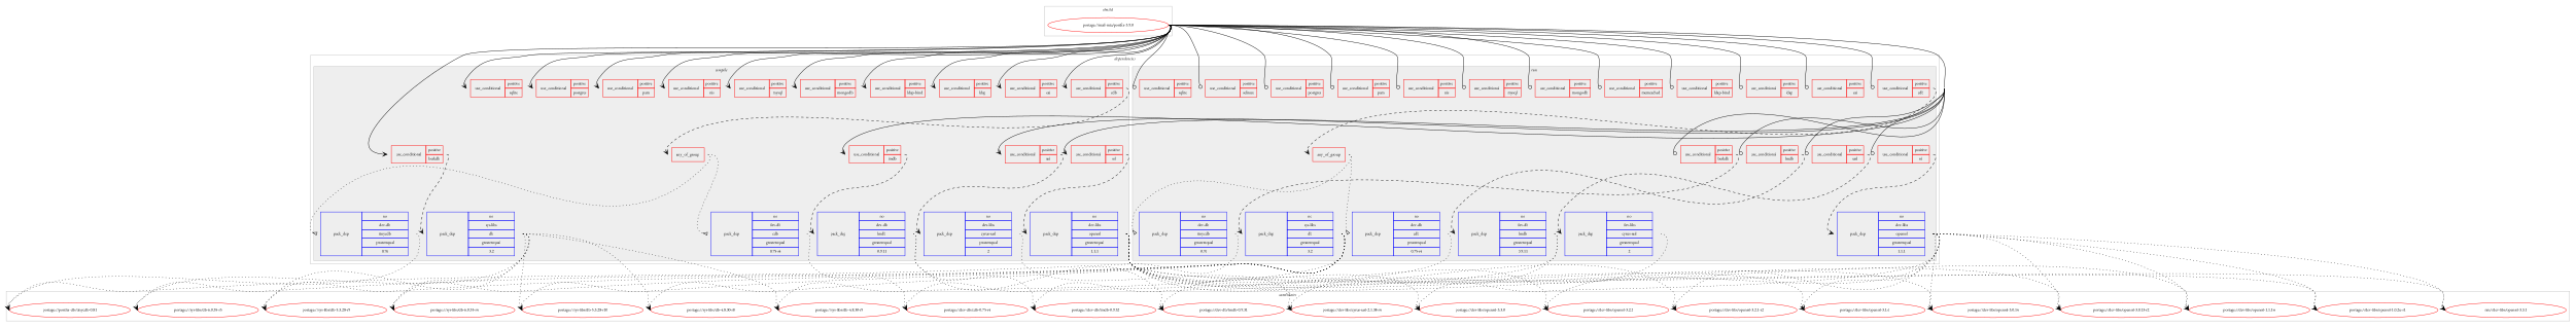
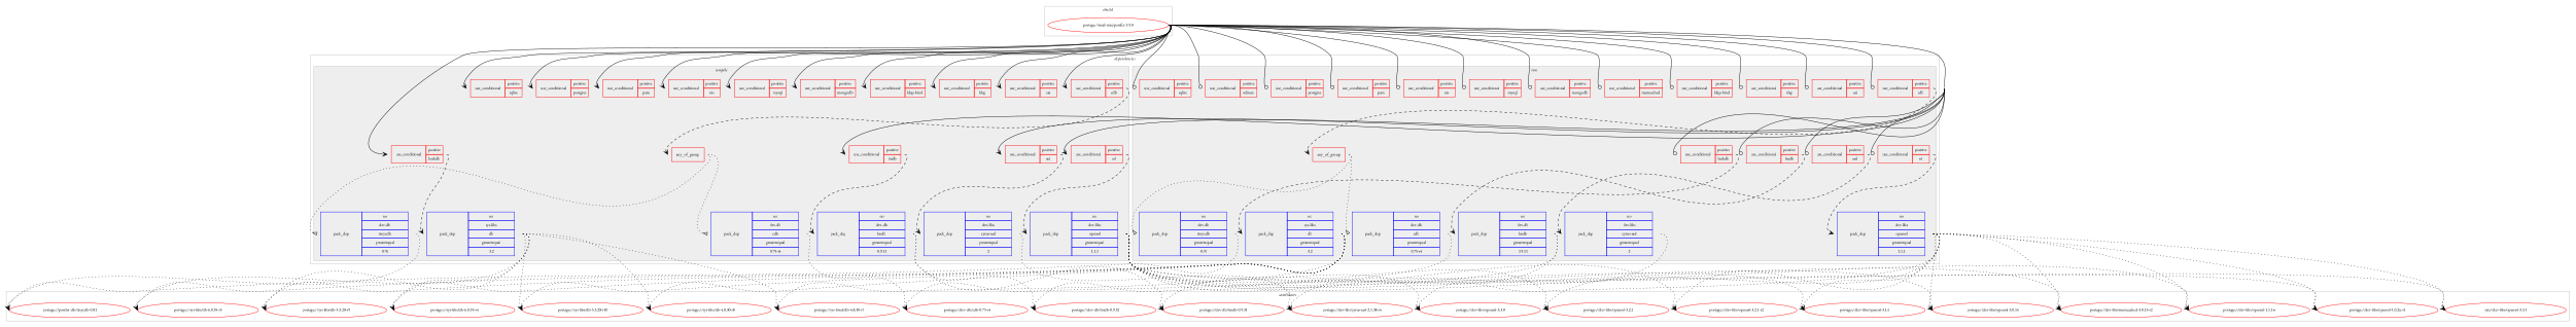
  digraph {
    compound=true
    concentrate=true
    fontname="EB Garamond"
    fontsize=10
    newrank=true
    rankdir=TB
    ranksep=1.5
    node [color=red fontname="EB Garamond" fontsize=10 shape=none]
    edge [arrowhead=vee fontname="EB Garamond" headport=w style=dotted tailport=e weight=20]
    n1 [label="portage://mail-mta/postfix-3.9.0" width=4 shape=""]
    n2 [color=blue label=<<TABLE BORDER="0" CELLBORDER="1" CELLSPACING="0" CELLPADDING="4" WIDTH="220"><TR><TD ROWSPAN="6" CELLPADDING="30">pack_dep</TD></TR><TR><TD WIDTH="110">no</TD></TR><TR><TD>sys-libs</TD></TR><TR><TD>db</TD></TR><TR><TD>greaterequal</TD></TR><TR><TD>3.2</TD></TR></TABLE>>]
    n3 [label=<<TABLE BORDER="0" CELLBORDER="1" CELLSPACING="0" CELLPADDING="4"><TR><TD ROWSPAN="3" CELLPADDING="10">use_conditional</TD></TR><TR><TD>positive</TD></TR><TR><TD>berkdb</TD></TR></TABLE>>]
    n4 [color=blue label=<<TABLE BORDER="0" CELLBORDER="1" CELLSPACING="0" CELLPADDING="4" WIDTH="220"><TR><TD ROWSPAN="6" CELLPADDING="30">pack_dep</TD></TR><TR><TD WIDTH="110">no</TD></TR><TR><TD>dev-db</TD></TR><TR><TD>tinycdb</TD></TR><TR><TD>greaterequal</TD></TR><TR><TD>0.76</TD></TR></TABLE>>]
    n5 [color=blue label=<<TABLE BORDER="0" CELLBORDER="1" CELLSPACING="0" CELLPADDING="4" WIDTH="220"><TR><TD ROWSPAN="6" CELLPADDING="30">pack_dep</TD></TR><TR><TD WIDTH="110">no</TD></TR><TR><TD>dev-db</TD></TR><TR><TD>cdb</TD></TR><TR><TD>greaterequal</TD></TR><TR><TD>0.75-r4</TD></TR></TABLE>>]
    n6 [label=<<TABLE BORDER="0" CELLBORDER="1" CELLSPACING="0" CELLPADDING="4"><TR><TD CELLPADDING="10">any_of_group</TD></TR></TABLE>>]
    n7 [label=<<TABLE BORDER="0" CELLBORDER="1" CELLSPACING="0" CELLPADDING="4"><TR><TD ROWSPAN="3" CELLPADDING="10">use_conditional</TD></TR><TR><TD>positive</TD></TR><TR><TD>cdb</TD></TR></TABLE>>]
    n8 [label=<<TABLE BORDER="0" CELLBORDER="1" CELLSPACING="0" CELLPADDING="4"><TR><TD ROWSPAN="3" CELLPADDING="10">use_conditional</TD></TR><TR><TD>positive</TD></TR><TR><TD>eai</TD></TR></TABLE>>]
    n9 [label=<<TABLE BORDER="0" CELLBORDER="1" CELLSPACING="0" CELLPADDING="4"><TR><TD ROWSPAN="3" CELLPADDING="10">use_conditional</TD></TR><TR><TD>positive</TD></TR><TR><TD>ldap</TD></TR></TABLE>>]
    n10 [label=<<TABLE BORDER="0" CELLBORDER="1" CELLSPACING="0" CELLPADDING="4"><TR><TD ROWSPAN="3" CELLPADDING="10">use_conditional</TD></TR><TR><TD>positive</TD></TR><TR><TD>ldap-bind</TD></TR></TABLE>>]
    n11 [color=blue label=<<TABLE BORDER="0" CELLBORDER="1" CELLSPACING="0" CELLPADDING="4" WIDTH="220"><TR><TD ROWSPAN="6" CELLPADDING="30">pack_dep</TD></TR><TR><TD WIDTH="110">no</TD></TR><TR><TD>dev-db</TD></TR><TR><TD>lmdb</TD></TR><TR><TD>greaterequal</TD></TR><TR><TD>0.9.11</TD></TR></TABLE>>]
    n12 [label=<<TABLE BORDER="0" CELLBORDER="1" CELLSPACING="0" CELLPADDING="4"><TR><TD ROWSPAN="3" CELLPADDING="10">use_conditional</TD></TR><TR><TD>positive</TD></TR><TR><TD>lmdb</TD></TR></TABLE>>]
    n13 [label=<<TABLE BORDER="0" CELLBORDER="1" CELLSPACING="0" CELLPADDING="4"><TR><TD ROWSPAN="3" CELLPADDING="10">use_conditional</TD></TR><TR><TD>positive</TD></TR><TR><TD>mongodb</TD></TR></TABLE>>]
    n14 [label=<<TABLE BORDER="0" CELLBORDER="1" CELLSPACING="0" CELLPADDING="4"><TR><TD ROWSPAN="3" CELLPADDING="10">use_conditional</TD></TR><TR><TD>positive</TD></TR><TR><TD>mysql</TD></TR></TABLE>>]
    n15 [label=<<TABLE BORDER="0" CELLBORDER="1" CELLSPACING="0" CELLPADDING="4"><TR><TD ROWSPAN="3" CELLPADDING="10">use_conditional</TD></TR><TR><TD>positive</TD></TR><TR><TD>nis</TD></TR></TABLE>>]
    n16 [label=<<TABLE BORDER="0" CELLBORDER="1" CELLSPACING="0" CELLPADDING="4"><TR><TD ROWSPAN="3" CELLPADDING="10">use_conditional</TD></TR><TR><TD>positive</TD></TR><TR><TD>pam</TD></TR></TABLE>>]
    n17 [label=<<TABLE BORDER="0" CELLBORDER="1" CELLSPACING="0" CELLPADDING="4"><TR><TD ROWSPAN="3" CELLPADDING="10">use_conditional</TD></TR><TR><TD>positive</TD></TR><TR><TD>postgres</TD></TR></TABLE>>]
    n18 [color=blue label=<<TABLE BORDER="0" CELLBORDER="1" CELLSPACING="0" CELLPADDING="4" WIDTH="220"><TR><TD ROWSPAN="6" CELLPADDING="30">pack_dep</TD></TR><TR><TD WIDTH="110">no</TD></TR><TR><TD>dev-libs</TD></TR><TR><TD>cyrus-sasl</TD></TR><TR><TD>greaterequal</TD></TR><TR><TD>2</TD></TR></TABLE>>]
    n19 [label=<<TABLE BORDER="0" CELLBORDER="1" CELLSPACING="0" CELLPADDING="4"><TR><TD ROWSPAN="3" CELLPADDING="10">use_conditional</TD></TR><TR><TD>positive</TD></TR><TR><TD>sasl</TD></TR></TABLE>>]
    n20 [label=<<TABLE BORDER="0" CELLBORDER="1" CELLSPACING="0" CELLPADDING="4"><TR><TD ROWSPAN="3" CELLPADDING="10">use_conditional</TD></TR><TR><TD>positive</TD></TR><TR><TD>sqlite</TD></TR></TABLE>>]
    n21 [color=blue label=<<TABLE BORDER="0" CELLBORDER="1" CELLSPACING="0" CELLPADDING="4" WIDTH="220"><TR><TD ROWSPAN="6" CELLPADDING="30">pack_dep</TD></TR><TR><TD WIDTH="110">no</TD></TR><TR><TD>dev-libs</TD></TR><TR><TD>openssl</TD></TR><TR><TD>greaterequal</TD></TR><TR><TD>1.1.1</TD></TR></TABLE>>]
    n22 [label=<<TABLE BORDER="0" CELLBORDER="1" CELLSPACING="0" CELLPADDING="4"><TR><TD ROWSPAN="3" CELLPADDING="10">use_conditional</TD></TR><TR><TD>positive</TD></TR><TR><TD>ssl</TD></TR></TABLE>>]
    n23 [color=blue label=<<TABLE BORDER="0" CELLBORDER="1" CELLSPACING="0" CELLPADDING="4" WIDTH="220"><TR><TD ROWSPAN="6" CELLPADDING="30">pack_dep</TD></TR><TR><TD WIDTH="110">no</TD></TR><TR><TD>sys-libs</TD></TR><TR><TD>db</TD></TR><TR><TD>greaterequal</TD></TR><TR><TD>3.2</TD></TR></TABLE>>]
    n24 [label=<<TABLE BORDER="0" CELLBORDER="1" CELLSPACING="0" CELLPADDING="4"><TR><TD ROWSPAN="3" CELLPADDING="10">use_conditional</TD></TR><TR><TD>positive</TD></TR><TR><TD>berkdb</TD></TR></TABLE>>]
    n25 [color=blue label=<<TABLE BORDER="0" CELLBORDER="1" CELLSPACING="0" CELLPADDING="4" WIDTH="220"><TR><TD ROWSPAN="6" CELLPADDING="30">pack_dep</TD></TR><TR><TD WIDTH="110">no</TD></TR><TR><TD>dev-db</TD></TR><TR><TD>tinycdb</TD></TR><TR><TD>greaterequal</TD></TR><TR><TD>0.76</TD></TR></TABLE>>]
    n26 [color=blue label=<<TABLE BORDER="0" CELLBORDER="1" CELLSPACING="0" CELLPADDING="4" WIDTH="220"><TR><TD ROWSPAN="6" CELLPADDING="30">pack_dep</TD></TR><TR><TD WIDTH="110">no</TD></TR><TR><TD>dev-db</TD></TR><TR><TD>cdb</TD></TR><TR><TD>greaterequal</TD></TR><TR><TD>0.75-r4</TD></TR></TABLE>>]
    n27 [label=<<TABLE BORDER="0" CELLBORDER="1" CELLSPACING="0" CELLPADDING="4"><TR><TD CELLPADDING="10">any_of_group</TD></TR></TABLE>>]
    n28 [label=<<TABLE BORDER="0" CELLBORDER="1" CELLSPACING="0" CELLPADDING="4"><TR><TD ROWSPAN="3" CELLPADDING="10">use_conditional</TD></TR><TR><TD>positive</TD></TR><TR><TD>cdb</TD></TR></TABLE>>]
    n29 [label=<<TABLE BORDER="0" CELLBORDER="1" CELLSPACING="0" CELLPADDING="4"><TR><TD ROWSPAN="3" CELLPADDING="10">use_conditional</TD></TR><TR><TD>positive</TD></TR><TR><TD>eai</TD></TR></TABLE>>]
    n30 [label=<<TABLE BORDER="0" CELLBORDER="1" CELLSPACING="0" CELLPADDING="4"><TR><TD ROWSPAN="3" CELLPADDING="10">use_conditional</TD></TR><TR><TD>positive</TD></TR><TR><TD>ldap</TD></TR></TABLE>>]
    n31 [label=<<TABLE BORDER="0" CELLBORDER="1" CELLSPACING="0" CELLPADDING="4"><TR><TD ROWSPAN="3" CELLPADDING="10">use_conditional</TD></TR><TR><TD>positive</TD></TR><TR><TD>ldap-bind</TD></TR></TABLE>>]
    n32 [label=<<TABLE BORDER="0" CELLBORDER="1" CELLSPACING="0" CELLPADDING="4"><TR><TD ROWSPAN="3" CELLPADDING="10">use_conditional</TD></TR><TR><TD>positive</TD></TR><TR><TD>memcached</TD></TR></TABLE>>]
    n33 [color=blue label=<<TABLE BORDER="0" CELLBORDER="1" CELLSPACING="0" CELLPADDING="4" WIDTH="220"><TR><TD ROWSPAN="6" CELLPADDING="30">pack_dep</TD></TR><TR><TD WIDTH="110">no</TD></TR><TR><TD>dev-db</TD></TR><TR><TD>lmdb</TD></TR><TR><TD>greaterequal</TD></TR><TR><TD>0.9.11</TD></TR></TABLE>>]
    n34 [label=<<TABLE BORDER="0" CELLBORDER="1" CELLSPACING="0" CELLPADDING="4"><TR><TD ROWSPAN="3" CELLPADDING="10">use_conditional</TD></TR><TR><TD>positive</TD></TR><TR><TD>lmdb</TD></TR></TABLE>>]
    n35 [label=<<TABLE BORDER="0" CELLBORDER="1" CELLSPACING="0" CELLPADDING="4"><TR><TD ROWSPAN="3" CELLPADDING="10">use_conditional</TD></TR><TR><TD>positive</TD></TR><TR><TD>mongodb</TD></TR></TABLE>>]
    n36 [label=<<TABLE BORDER="0" CELLBORDER="1" CELLSPACING="0" CELLPADDING="4"><TR><TD ROWSPAN="3" CELLPADDING="10">use_conditional</TD></TR><TR><TD>positive</TD></TR><TR><TD>mysql</TD></TR></TABLE>>]
    n37 [label=<<TABLE BORDER="0" CELLBORDER="1" CELLSPACING="0" CELLPADDING="4"><TR><TD ROWSPAN="3" CELLPADDING="10">use_conditional</TD></TR><TR><TD>positive</TD></TR><TR><TD>nis</TD></TR></TABLE>>]
    n38 [label=<<TABLE BORDER="0" CELLBORDER="1" CELLSPACING="0" CELLPADDING="4"><TR><TD ROWSPAN="3" CELLPADDING="10">use_conditional</TD></TR><TR><TD>positive</TD></TR><TR><TD>pam</TD></TR></TABLE>>]
    n39 [label=<<TABLE BORDER="0" CELLBORDER="1" CELLSPACING="0" CELLPADDING="4"><TR><TD ROWSPAN="3" CELLPADDING="10">use_conditional</TD></TR><TR><TD>positive</TD></TR><TR><TD>postgres</TD></TR></TABLE>>]
    n40 [color=blue label=<<TABLE BORDER="0" CELLBORDER="1" CELLSPACING="0" CELLPADDING="4" WIDTH="220"><TR><TD ROWSPAN="6" CELLPADDING="30">pack_dep</TD></TR><TR><TD WIDTH="110">no</TD></TR><TR><TD>dev-libs</TD></TR><TR><TD>cyrus-sasl</TD></TR><TR><TD>greaterequal</TD></TR><TR><TD>2</TD></TR></TABLE>>]
    n41 [label=<<TABLE BORDER="0" CELLBORDER="1" CELLSPACING="0" CELLPADDING="4"><TR><TD ROWSPAN="3" CELLPADDING="10">use_conditional</TD></TR><TR><TD>positive</TD></TR><TR><TD>sasl</TD></TR></TABLE>>]
    n42 [label=<<TABLE BORDER="0" CELLBORDER="1" CELLSPACING="0" CELLPADDING="4"><TR><TD ROWSPAN="3" CELLPADDING="10">use_conditional</TD></TR><TR><TD>positive</TD></TR><TR><TD>selinux</TD></TR></TABLE>>]
    n43 [label=<<TABLE BORDER="0" CELLBORDER="1" CELLSPACING="0" CELLPADDING="4"><TR><TD ROWSPAN="3" CELLPADDING="10">use_conditional</TD></TR><TR><TD>positive</TD></TR><TR><TD>sqlite</TD></TR></TABLE>>]
    n44 [color=blue label=<<TABLE BORDER="0" CELLBORDER="1" CELLSPACING="0" CELLPADDING="4" WIDTH="220"><TR><TD ROWSPAN="6" CELLPADDING="30">pack_dep</TD></TR><TR><TD WIDTH="110">no</TD></TR><TR><TD>dev-libs</TD></TR><TR><TD>openssl</TD></TR><TR><TD>greaterequal</TD></TR><TR><TD>1.1.1</TD></TR></TABLE>>]
    n45 [label=<<TABLE BORDER="0" CELLBORDER="1" CELLSPACING="0" CELLPADDING="4"><TR><TD ROWSPAN="3" CELLPADDING="10">use_conditional</TD></TR><TR><TD>positive</TD></TR><TR><TD>ssl</TD></TR></TABLE>>]
    n46 [label="portage://dev-db/cdb-0.75-r4" width=4 shape=""]
    n47 [label="portage://sys-libs/db-4.8.30-r8" width=4 shape=""]
-   n48 [label="portage://sys-libs/db-4.8.30-r9" width=4 shape=""]
+   n48 [label="portage://sys-bind/db-4.8.30-r9" width=4 shape=""]
    n49 [label="portage://sys-libs/db-5.3.28-r10" width=4 shape=""]
    n50 [label="portage://sys-libs/db-5.3.28-r9" width=4 shape=""]
    n51 [label="portage://sys-libs/db-6.0.35-r4" width=4 shape=""]
    n52 [label="portage://sys-libs/db-6.0.35-r5" width=4 shape=""]
    n53 [label="portage://postfix-db/tinycdb-0.81" width=4 shape=""]
    n54 [label="portage://dev-db/lmdb-0.9.31" width=4 shape=""]
    n55 [label="portage://dev-db/lmdb-0.9.32" width=4 shape=""]
    n56 [label="portage://dev-libs/cyrus-sasl-2.1.38-r4" width=4 shape=""]
    n57 [label="portage://dev-libs/openssl-1.0.2u-r1" width=4 shape=""]
    n58 [label="portage://dev-libs/openssl-1.1.1w" width=4 shape=""]
-   n59 [label="portage://dev-libs/openssl-3.0.13-r2" width=4 shape=""]
+   n59 [label="portage://dev-libs/memcached-3.0.13-r2" width=4 shape=""]
    n60 [label="portage://dev-libs/openssl-3.0.14" width=4 shape=""]
    n61 [label="portage://dev-libs/openssl-3.1.6" width=4 shape=""]
    n62 [label="portage://dev-libs/openssl-3.2.1-r2" width=4 shape=""]
    n63 [label="portage://dev-libs/openssl-3.2.2" width=4 shape=""]
    n64 [label="portage://dev-libs/openssl-3.3.0" width=4 shape=""]
    n65 [label="nis://dev-libs/openssl-3.3.1" width=4 shape=""]
    subgraph cluster_1 {
      color=gray
      label=<<i>ebuild</i>>
      rank=same
      n1
    }
    subgraph cluster_2 {
      color=gray
      label=<<i>dependencies</i>>
      subgraph cluster_3 {
        color=gray
        fillcolor="#eeeeee"
        label=<<i>compile</i>>
        style=filled
        subgraph sub_4 {
          color=gray
          fillcolor="#eeeeee"
          label=<<i>compile</i>>
          style=filled
          n3
          subgraph sub_5 {
            color=gray
            fillcolor="#eeeeee"
            label=<<i>compile</i>>
            style=filled
            n2
          }
        }
        subgraph sub_6 {
          color=gray
          fillcolor="#eeeeee"
          label=<<i>compile</i>>
          style=filled
          n7
          subgraph sub_7 {
            color=gray
            fillcolor="#eeeeee"
            label=<<i>compile</i>>
            style=filled
            n6
            subgraph sub_8 {
              color=gray
              fillcolor="#eeeeee"
              label=<<i>compile</i>>
              style=filled
              n4
            }
            subgraph sub_9 {
              color=gray
              fillcolor="#eeeeee"
              label=<<i>compile</i>>
              style=filled
              n5
            }
          }
        }
        subgraph sub_10 {
          color=gray
          fillcolor="#eeeeee"
          label=<<i>compile</i>>
          style=filled
          n8
        }
        subgraph sub_11 {
          color=gray
          fillcolor="#eeeeee"
          label=<<i>compile</i>>
          style=filled
          n9
        }
        subgraph sub_12 {
          color=gray
          fillcolor="#eeeeee"
          label=<<i>compile</i>>
          style=filled
          n10
        }
        subgraph sub_13 {
          color=gray
          fillcolor="#eeeeee"
          label=<<i>compile</i>>
          style=filled
          n12
          subgraph sub_14 {
            color=gray
            fillcolor="#eeeeee"
            label=<<i>compile</i>>
            style=filled
            n11
          }
        }
        subgraph sub_15 {
          color=gray
          fillcolor="#eeeeee"
          label=<<i>compile</i>>
          style=filled
          n13
        }
        subgraph sub_16 {
          color=gray
          fillcolor="#eeeeee"
          label=<<i>compile</i>>
          style=filled
          n14
        }
        subgraph sub_17 {
          color=gray
          fillcolor="#eeeeee"
          label=<<i>compile</i>>
          style=filled
          n15
        }
        subgraph sub_18 {
          color=gray
          fillcolor="#eeeeee"
          label=<<i>compile</i>>
          style=filled
          n16
        }
        subgraph sub_19 {
          color=gray
          fillcolor="#eeeeee"
          label=<<i>compile</i>>
          style=filled
          n17
        }
        subgraph sub_20 {
          color=gray
          fillcolor="#eeeeee"
          label=<<i>compile</i>>
          style=filled
          n19
          subgraph sub_21 {
            color=gray
            fillcolor="#eeeeee"
            label=<<i>compile</i>>
            style=filled
            n18
          }
        }
        subgraph sub_22 {
          color=gray
          fillcolor="#eeeeee"
          label=<<i>compile</i>>
          style=filled
          n20
        }
        subgraph sub_23 {
          color=gray
          fillcolor="#eeeeee"
          label=<<i>compile</i>>
          style=filled
          n22
          subgraph sub_24 {
            color=gray
            fillcolor="#eeeeee"
            label=<<i>compile</i>>
            style=filled
            n21
          }
        }
      }
      subgraph cluster_25 {
        color=gray
        fillcolor="#eeeeee"
        label=<<i>compile and run</i>>
        style=filled
      }
      subgraph cluster_26 {
        color=gray
        fillcolor="#eeeeee"
        label=<<i>run</i>>
        style=filled
        subgraph sub_27 {
          color=gray
          fillcolor="#eeeeee"
          label=<<i>run</i>>
          style=filled
          n24
          subgraph sub_28 {
            color=gray
            fillcolor="#eeeeee"
            label=<<i>run</i>>
            style=filled
            n23
          }
        }
        subgraph sub_29 {
          color=gray
          fillcolor="#eeeeee"
          label=<<i>run</i>>
          style=filled
          n28
          subgraph sub_30 {
            color=gray
            fillcolor="#eeeeee"
            label=<<i>run</i>>
            style=filled
            n27
            subgraph sub_31 {
              color=gray
              fillcolor="#eeeeee"
              label=<<i>run</i>>
              style=filled
              n25
            }
            subgraph sub_32 {
              color=gray
              fillcolor="#eeeeee"
              label=<<i>run</i>>
              style=filled
              n26
            }
          }
        }
        subgraph sub_33 {
          color=gray
          fillcolor="#eeeeee"
          label=<<i>run</i>>
          style=filled
          n29
        }
        subgraph sub_34 {
          color=gray
          fillcolor="#eeeeee"
          label=<<i>run</i>>
          style=filled
          n30
        }
        subgraph sub_35 {
          color=gray
          fillcolor="#eeeeee"
          label=<<i>run</i>>
          style=filled
          n31
        }
        subgraph sub_36 {
          color=gray
          fillcolor="#eeeeee"
          label=<<i>run</i>>
          style=filled
          n32
        }
        subgraph sub_37 {
          color=gray
          fillcolor="#eeeeee"
          label=<<i>run</i>>
          style=filled
          n34
          subgraph sub_38 {
            color=gray
            fillcolor="#eeeeee"
            label=<<i>run</i>>
            style=filled
            n33
          }
        }
        subgraph sub_39 {
          color=gray
          fillcolor="#eeeeee"
          label=<<i>run</i>>
          style=filled
          n35
        }
        subgraph sub_40 {
          color=gray
          fillcolor="#eeeeee"
          label=<<i>run</i>>
          style=filled
          n36
        }
        subgraph sub_41 {
          color=gray
          fillcolor="#eeeeee"
          label=<<i>run</i>>
          style=filled
          n37
        }
        subgraph sub_42 {
          color=gray
          fillcolor="#eeeeee"
          label=<<i>run</i>>
          style=filled
          n38
        }
        subgraph sub_43 {
          color=gray
          fillcolor="#eeeeee"
          label=<<i>run</i>>
          style=filled
          n39
        }
        subgraph sub_44 {
          color=gray
          fillcolor="#eeeeee"
          label=<<i>run</i>>
          style=filled
          n41
          subgraph sub_45 {
            color=gray
            fillcolor="#eeeeee"
            label=<<i>run</i>>
            style=filled
            n40
          }
        }
        subgraph sub_46 {
          color=gray
          fillcolor="#eeeeee"
          label=<<i>run</i>>
          style=filled
          n42
        }
        subgraph sub_47 {
          color=gray
          fillcolor="#eeeeee"
          label=<<i>run</i>>
          style=filled
          n43
        }
        subgraph sub_48 {
          color=gray
          fillcolor="#eeeeee"
          label=<<i>run</i>>
          style=filled
          n45
          subgraph sub_49 {
            color=gray
            fillcolor="#eeeeee"
            label=<<i>run</i>>
            style=filled
            n44
          }
        }
      }
    }
    subgraph cluster_50 {
      color=gray
      label=<<i>candidates</i>>
      rank=same
      subgraph sub_51 {
        color=black
        label=<<i>candidates</i>>
        nodesep=1
        rank=same
        n46
      }
      subgraph sub_52 {
        color=black
        label=<<i>candidates</i>>
        nodesep=1
        rank=same
        n47
        n48
        n49
        n50
        n51
        n52
      }
      subgraph sub_53 {
        color=black
        label=<<i>candidates</i>>
        nodesep=1
        rank=same
        n53
      }
      subgraph sub_54 {
        color=black
        label=<<i>candidates</i>>
        nodesep=1
        rank=same
        n54
        n55
      }
      subgraph sub_55 {
        color=black
        label=<<i>candidates</i>>
        nodesep=1
        rank=same
        n56
      }
      subgraph sub_56 {
        color=black
        label=<<i>candidates</i>>
        nodesep=1
        rank=same
        n57
        n58
        n59
        n60
        n61
        n62
        n63
        n64
        n65
      }
      subgraph sub_57 {
        color=black
        label=<<i>candidates</i>>
        nodesep=1
        rank=same
        n47
        n48
        n49
        n50
        n51
        n52
      }
      subgraph sub_58 {
        color=black
        label=<<i>candidates</i>>
        nodesep=1
        rank=same
        n53
      }
      subgraph sub_59 {
        color=black
        label=<<i>candidates</i>>
        nodesep=1
        rank=same
        n46
      }
      subgraph sub_60 {
        color=black
        label=<<i>candidates</i>>
        nodesep=1
        rank=same
        n54
        n55
      }
      subgraph sub_61 {
        color=black
        label=<<i>candidates</i>>
        nodesep=1
        rank=same
        n56
      }
      subgraph sub_62 {
        color=black
        label=<<i>candidates</i>>
        nodesep=1
        rank=same
        n57
        n58
        n59
        n60
        n61
        n62
        n63
        n64
        n65
      }
    }
    n1 -> n3 [style=solid]
    n1 -> n7 [style=solid]
    n1 -> n8 [style=solid]
    n1 -> n9 [style=solid]
    n1 -> n10 [style=solid]
    n1 -> n12 [style=solid]
    n1 -> n13 [style=solid]
    n1 -> n14 [style=solid]
    n1 -> n15 [style=solid]
    n1 -> n16 [style=solid]
    n1 -> n17 [style=solid]
    n1 -> n19 [style=solid]
    n1 -> n20 [style=solid]
    n1 -> n22 [style=solid]
    n1 -> n24 [arrowhead=odot style=solid]
    n1 -> n28 [arrowhead=odot style=solid]
    n1 -> n29 [arrowhead=odot style=solid]
    n1 -> n30 [arrowhead=odot style=solid]
    n1 -> n31 [arrowhead=odot style=solid]
    n1 -> n32 [arrowhead=odot style=solid]
    n1 -> n34 [arrowhead=odot style=solid]
    n1 -> n35 [arrowhead=odot style=solid]
    n1 -> n36 [arrowhead=odot style=solid]
    n1 -> n37 [arrowhead=odot style=solid]
    n1 -> n38 [arrowhead=odot style=solid]
    n1 -> n39 [arrowhead=odot style=solid]
    n1 -> n41 [arrowhead=odot style=solid]
    n1 -> n42 [arrowhead=odot style=solid]
    n1 -> n43 [arrowhead=odot style=solid]
    n1 -> n45 [arrowhead=odot style=solid]
    n2 -> n47 [weight=100]
    n2 -> n48 [weight=100]
    n2 -> n49 [weight=100]
    n2 -> n50 [weight=100]
    n2 -> n51 [weight=100]
    n2 -> n52 [weight=100]
    n3 -> n2 [style=dashed]
    n4 -> n53 [weight=100]
    n5 -> n46 [weight=100]
    n6 -> n4 [arrowhead=oinv]
    n6 -> n5 [arrowhead=oinv]
    n7 -> n6 [style=dashed]
    n11 -> n54 [weight=100]
    n11 -> n55 [weight=100]
    n12 -> n11 [style=dashed]
    n18 -> n56 [weight=100]
    n19 -> n18 [style=dashed]
    n21 -> n57 [weight=100]
    n21 -> n58 [weight=100]
    n21 -> n59 [weight=100]
    n21 -> n60 [weight=100]
    n21 -> n61 [weight=100]
    n21 -> n62 [weight=100]
    n21 -> n63 [weight=100]
    n21 -> n64 [weight=100]
    n21 -> n65 [weight=100]
    n22 -> n21 [style=dashed]
    n23 -> n47 [weight=100]
    n23 -> n48 [weight=100]
    n23 -> n49 [weight=100]
    n23 -> n50 [weight=100]
    n23 -> n51 [weight=100]
    n23 -> n52 [weight=100]
    n24 -> n23 [style=dashed]
    n25 -> n53 [weight=100]
    n26 -> n46 [weight=100]
    n27 -> n25 [arrowhead=oinv]
    n27 -> n26 [arrowhead=oinv]
    n28 -> n27 [style=dashed]
    n33 -> n54 [weight=100]
    n33 -> n55 [weight=100]
    n34 -> n33 [style=dashed]
    n40 -> n56 [weight=100]
    n41 -> n40 [style=dashed]
    n44 -> n57 [weight=100]
    n44 -> n58 [weight=100]
    n44 -> n59 [weight=100]
    n44 -> n60 [weight=100]
    n44 -> n61 [weight=100]
    n44 -> n62 [weight=100]
    n44 -> n63 [weight=100]
    n44 -> n64 [weight=100]
    n44 -> n65 [weight=100]
    n45 -> n44 [style=dashed]
  }
